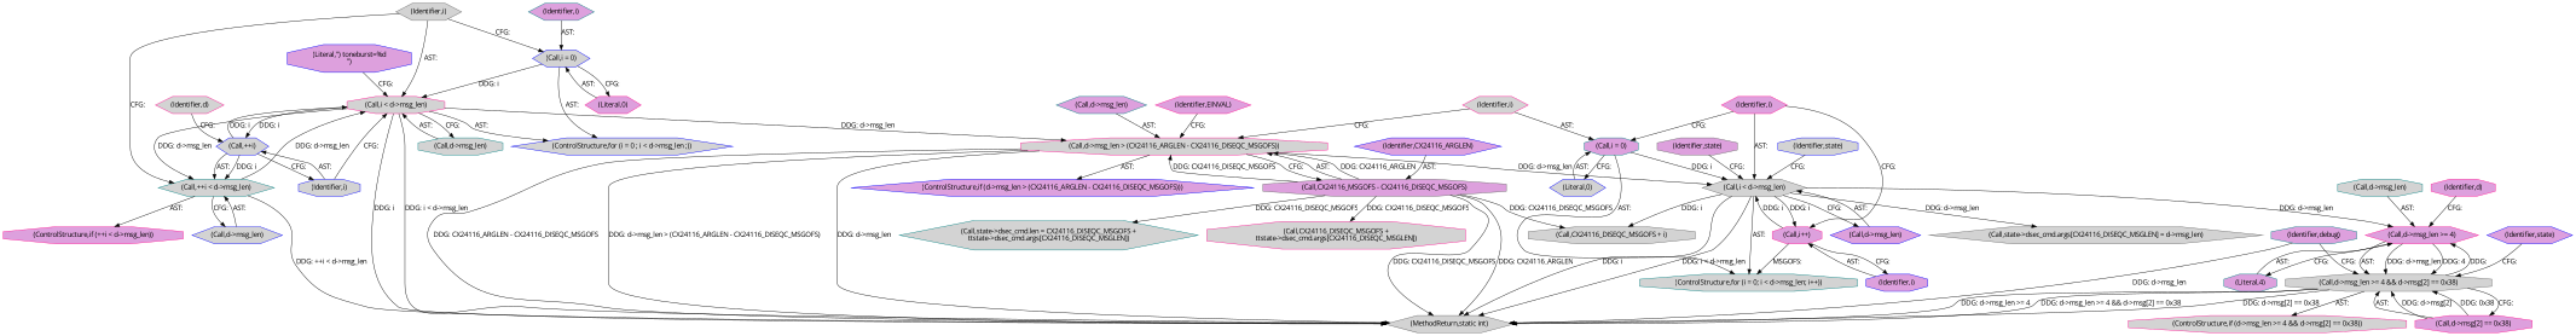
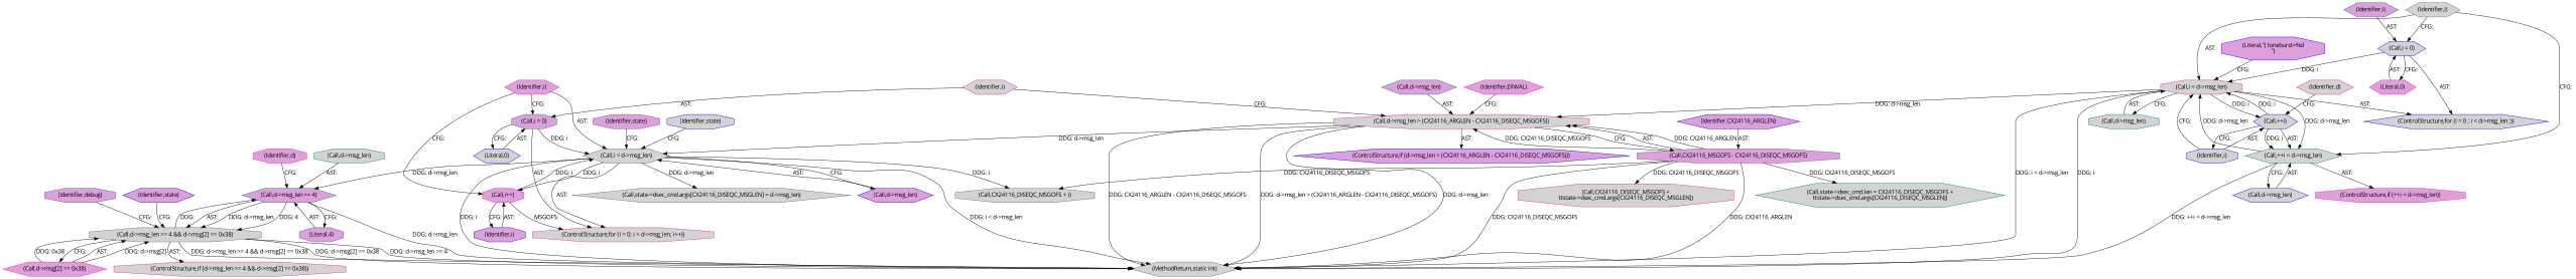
  digraph {
    fontname="Open Sans"
    node [color=deeppink fillcolor=lightgrey fontname="Open Sans" shape=hexagon style=filled]
    edge [fontname="Open Sans"]
-   n1 [fillcolor=plum label="(Call,d->msg_len >= 4)"]
+   n1 [color=teal fillcolor=plum label="(Call,d->msg_len >= 4)"]
    n2 [color=gray40 label="(Call,d->msg_len >= 4 && d->msg[2] == 0x38)" shape=octagon]
    n3 [color=teal fillcolor=plum label="(Literal,4)" shape=octagon]
    n4 [color=gray40 label="(MethodReturn,static int)"]
-   n5 [fillcolor=plum label="(Call,d->msg[2] == 0x38)" shape=octagon]
+   n5 [fillcolor=plum label="(Call,d->msg[2] == 0x38)"]
    n6 [label="(ControlStructure,if (d->msg_len >= 4 && d->msg[2] == 0x38))" shape=octagon]
    n7 [color=gray40 label="(Call,i < d->msg_len)"]
    n8 [fillcolor=plum label="(Call,i++)" shape=octagon]
    n9 [color=gray40 label="(Call,state->dsec_cmd.args[CX24116_DISEQC_MSGLEN] = d->msg_len)"]
    n10 [color=gray40 label="(Call,CX24116_DISEQC_MSGOFS + i)" shape=octagon]
    n11 [color=blue fillcolor=plum label="(Call,d->msg_len)"]
-   n12 [color=teal label="(ControlStructure,for (i = 0; i < d->msg_len; i++))" shape=octagon]
+   n12 [label="(ControlStructure,for (i = 0; i < d->msg_len; i++))" shape=octagon]
    n13 [color=blue fillcolor=plum label="(Identifier,i)" shape=octagon]
    n14 [color=teal fillcolor=plum label="(Call,i = 0)" shape=octagon]
    n15 [color=blue label="(Literal,0)"]
    n16 [label="(Call,d->msg_len > (CX24116_ARGLEN - CX24116_DISEQC_MSGOFS))" shape=octagon]
    n17 [color=gray40 fillcolor=plum label="(Call,CX24116_MSGOFS - CX24116_DISEQC_MSGOFS)" shape=octagon]
    n18 [color=blue fillcolor=plum label="(ControlStructure,if (d->msg_len > (CX24116_ARGLEN - CX24116_DISEQC_MSGOFS)))"]
    n19 [color=teal label="(Call,state->dsec_cmd.len = CX24116_DISEQC_MSGOFS +\n\t\tstate->dsec_cmd.args[CX24116_DISEQC_MSGLEN])"]
    n20 [label="(Call,CX24116_DISEQC_MSGOFS +\n\t\tstate->dsec_cmd.args[CX24116_DISEQC_MSGLEN])" shape=octagon]
    n21 [label="(Call,i < d->msg_len)" shape=octagon]
    n22 [color=blue label="(Call,++i)"]
    n23 [color=teal label="(Call,++i < d->msg_len)"]
    n24 [color=blue label="(ControlStructure,for (i = 0 ; i < d->msg_len ;))"]
    n25 [color=teal label="(Call,d->msg_len)" shape=octagon]
    n26 [color=blue label="(Identifier,i)" shape=octagon]
    n27 [fillcolor=plum label="(ControlStructure,if (++i < d->msg_len))" shape=octagon]
    n28 [color=blue label="(Call,d->msg_len)"]
    n29 [color=blue label="(Call,i = 0)"]
    n30 [fillcolor=plum label="(Literal,0)"]
    n31 [color=teal label="(Call,d->msg_len)" shape=octagon]
    n32 [color=teal fillcolor=plum label="(Call,d->msg_len)"]
    n33 [color=teal fillcolor=plum label="(Identifier,debug)" shape=octagon]
    n34 [fillcolor=plum label="(Identifier,EINVAL)"]
    n35 [color=blue fillcolor=plum label="(Literal,\") toneburst=%d\n\")" shape=octagon]
    n36 [color=blue fillcolor=plum label="(Identifier,state)"]
    n37 [label="(Identifier,i)"]
    n38 [color=teal fillcolor=plum label="(Identifier,i)"]
    n39 [color=blue label="(Identifier,state)" shape=octagon]
    n40 [fillcolor=plum label="(Identifier,d)" shape=octagon]
    n41 [label="(Identifier,d)"]
    n42 [color=blue fillcolor=plum label="(Identifier,CX24116_ARGLEN)"]
    n43 [color=gray40 fillcolor=plum label="(Identifier,state)" shape=octagon]
    n44 [color=gray40 label="(Identifier,i)"]
    n45 [fillcolor=plum label="(Identifier,i)"]
    n1 -> n2 [label="AST: "]
    n1 -> n2 [label="DDG: d->msg_len"]
    n1 -> n2 [label="DDG: 4"]
    n1 -> n3 [label="CFG: "]
-   n33 -> n4 [label="DDG: d->msg_len"]
+   n1 -> n4 [label="DDG: d->msg_len"]
    n2 -> n1 [label="DDG: "]
    n2 -> n4 [label="DDG: d->msg_len >= 4"]
    n2 -> n4 [label="DDG: d->msg_len >= 4 && d->msg[2] == 0x38"]
    n2 -> n4 [label="DDG: d->msg[2] == 0x38"]
    n2 -> n5 [label="CFG: "]
    n2 -> n6 [label="AST: "]
    n3 -> n1 [label="AST: "]
    n5 -> n2 [label="AST: "]
    n5 -> n2 [label="DDG: d->msg[2]"]
    n5 -> n2 [label="DDG: 0x38"]
    n7 -> n1 [label="DDG: d->msg_len"]
    n7 -> n4 [label="DDG: i"]
    n7 -> n4 [label="DDG: i < d->msg_len"]
    n7 -> n8 [label="DDG: i"]
    n7 -> n9 [label="DDG: d->msg_len"]
    n7 -> n10 [label="DDG: i"]
    n7 -> n11 [label="CFG: "]
    n7 -> n12 [label="AST: "]
    n8 -> n7 [label="DDG: i"]
    n8 -> n12 [label="MSGOFS: "]
    n8 -> n13 [label="CFG: "]
    n11 -> n7 [label="AST: "]
    n13 -> n8 [label="AST: "]
    n14 -> n7 [label="DDG: i"]
    n14 -> n12 [label="AST: "]
    n14 -> n15 [label="CFG: "]
    n15 -> n14 [label="AST: "]
    n16 -> n4 [label="DDG: CX24116_ARGLEN - CX24116_DISEQC_MSGOFS"]
    n16 -> n4 [label="DDG: d->msg_len > (CX24116_ARGLEN - CX24116_DISEQC_MSGOFS)"]
    n16 -> n4 [label="DDG: d->msg_len"]
    n16 -> n7 [label="DDG: d->msg_len"]
    n16 -> n17 [label="CFG: "]
    n16 -> n18 [label="AST: "]
    n17 -> n4 [label="DDG: CX24116_DISEQC_MSGOFS"]
    n17 -> n4 [label="DDG: CX24116_ARGLEN"]
    n17 -> n10 [label="DDG: CX24116_DISEQC_MSGOFS"]
    n17 -> n16 [label="AST: "]
    n17 -> n16 [label="DDG: CX24116_ARGLEN"]
    n17 -> n16 [label="DDG: CX24116_DISEQC_MSGOFS"]
    n17 -> n19 [label="DDG: CX24116_DISEQC_MSGOFS"]
    n17 -> n20 [label="DDG: CX24116_DISEQC_MSGOFS"]
    n21 -> n4 [label="DDG: i"]
    n21 -> n4 [label="DDG: i < d->msg_len"]
    n21 -> n16 [label="DDG: d->msg_len"]
    n21 -> n22 [label="DDG: i"]
    n21 -> n23 [label="DDG: d->msg_len"]
    n21 -> n24 [label="AST: "]
    n21 -> n25 [label="CFG: "]
    n22 -> n21 [label="DDG: i"]
    n22 -> n23 [label="AST: "]
    n22 -> n23 [label="DDG: i"]
    n22 -> n26 [label="CFG: "]
    n23 -> n4 [label="DDG: ++i < d->msg_len"]
    n23 -> n21 [label="DDG: d->msg_len"]
    n23 -> n27 [label="AST: "]
    n23 -> n28 [label="CFG: "]
    n25 -> n21 [label="AST: "]
    n26 -> n21 [label="CFG: "]
    n26 -> n22 [label="AST: "]
    n28 -> n23 [label="AST: "]
    n29 -> n21 [label="DDG: i"]
    n29 -> n24 [label="AST: "]
    n29 -> n30 [label="CFG: "]
    n30 -> n29 [label="AST: "]
    n31 -> n1 [label="AST: "]
    n32 -> n16 [label="AST: "]
    n33 -> n2 [label="CFG: "]
    n34 -> n16 [label="CFG: "]
    n35 -> n21 [label="CFG: "]
    n36 -> n2 [label="CFG: "]
    n37 -> n14 [label="AST: "]
    n37 -> n16 [label="CFG: "]
    n38 -> n29 [label="AST: "]
    n39 -> n7 [label="CFG: "]
    n40 -> n1 [label="CFG: "]
    n41 -> n22 [label="CFG: "]
    n42 -> n17 [label="AST: "]
    n43 -> n7 [label="CFG: "]
    n44 -> n21 [label="AST: "]
    n44 -> n23 [label="CFG: "]
    n44 -> n29 [label="CFG: "]
    n45 -> n7 [label="AST: "]
    n45 -> n8 [label="CFG: "]
    n45 -> n14 [label="CFG: "]
  }
